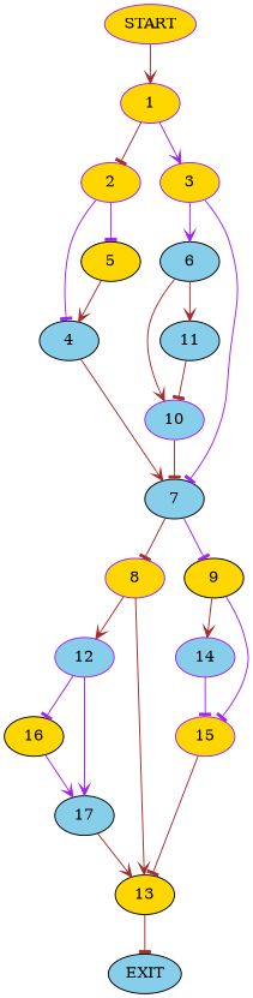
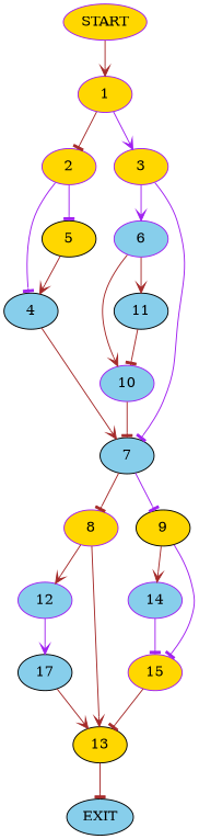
  digraph {
    node [color=purple fillcolor=gold style=filled]
    edge [arrowhead=vee color=brown]
    n1 [label=START]
    1
    2
    3
    n5 [color=black fillcolor=skyblue label=EXIT]
    4 [color=black fillcolor=skyblue]
    5 [color=black]
-   6 [color=black fillcolor=skyblue]
+   6 [fillcolor=skyblue]
    7 [color=black fillcolor=skyblue]
    10 [fillcolor=skyblue]
    11 [color=black fillcolor=skyblue]
    8
    9 [color=black]
    12 [fillcolor=skyblue]
    13 [color=black]
    14 [fillcolor=skyblue]
    15
-   16 [color=black]
    17 [color=black fillcolor=skyblue]
    n1 -> 1
    1 -> 2 [arrowhead=tee]
    1 -> 3 [color=purple]
    2 -> 4 [arrowhead=tee color=purple]
    2 -> 5 [arrowhead=tee color=purple]
    3 -> 6 [color=purple]
    3 -> 7 [arrowhead=tee color=purple]
    4 -> 7
    5 -> 4
    6 -> 10
    6 -> 11
    7 -> 8 [arrowhead=tee]
    7 -> 9 [arrowhead=tee color=purple]
    10 -> 7 [arrowhead=tee]
    11 -> 10 [arrowhead=tee]
    8 -> 12
    8 -> 13
    9 -> 14
    9 -> 15 [arrowhead=tee color=purple]
-   12 -> 16 [arrowhead=tee color=purple]
    12 -> 17 [color=purple]
    13 -> n5 [arrowhead=tee]
    14 -> 15 [arrowhead=tee color=purple]
    15 -> 13 [arrowhead=tee]
-   16 -> 17 [color=purple]
    17 -> 13
  }
